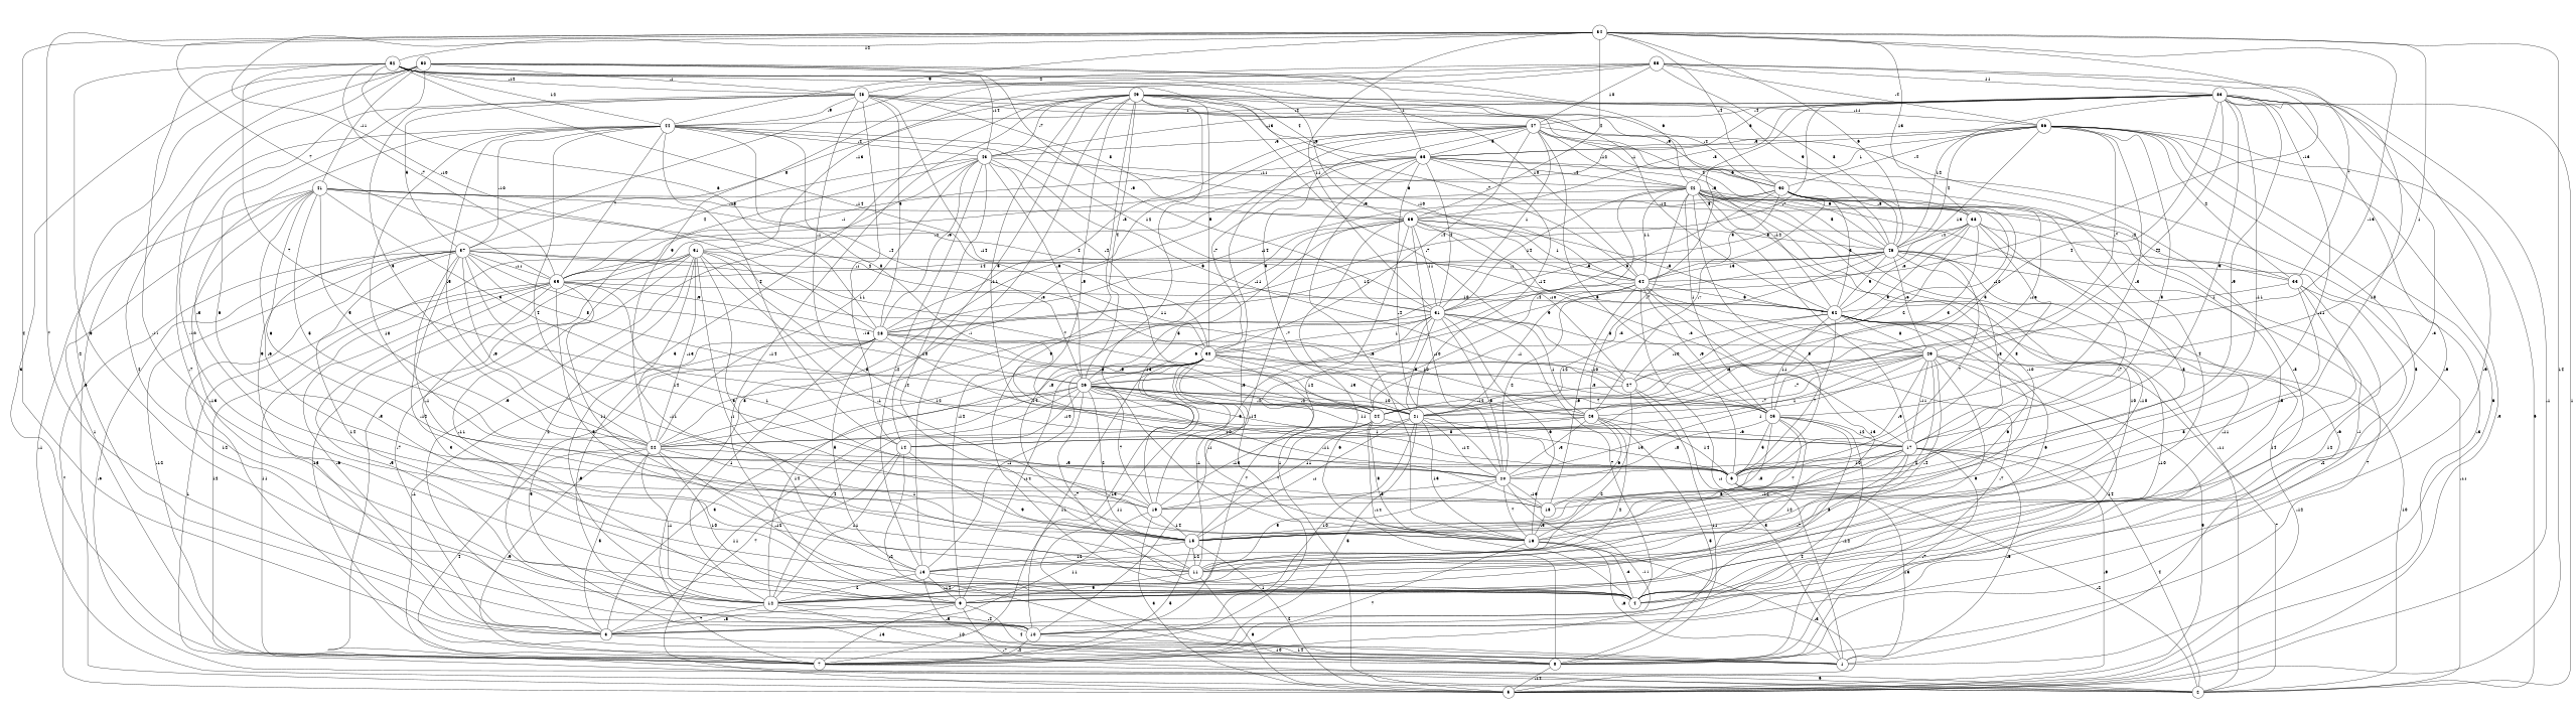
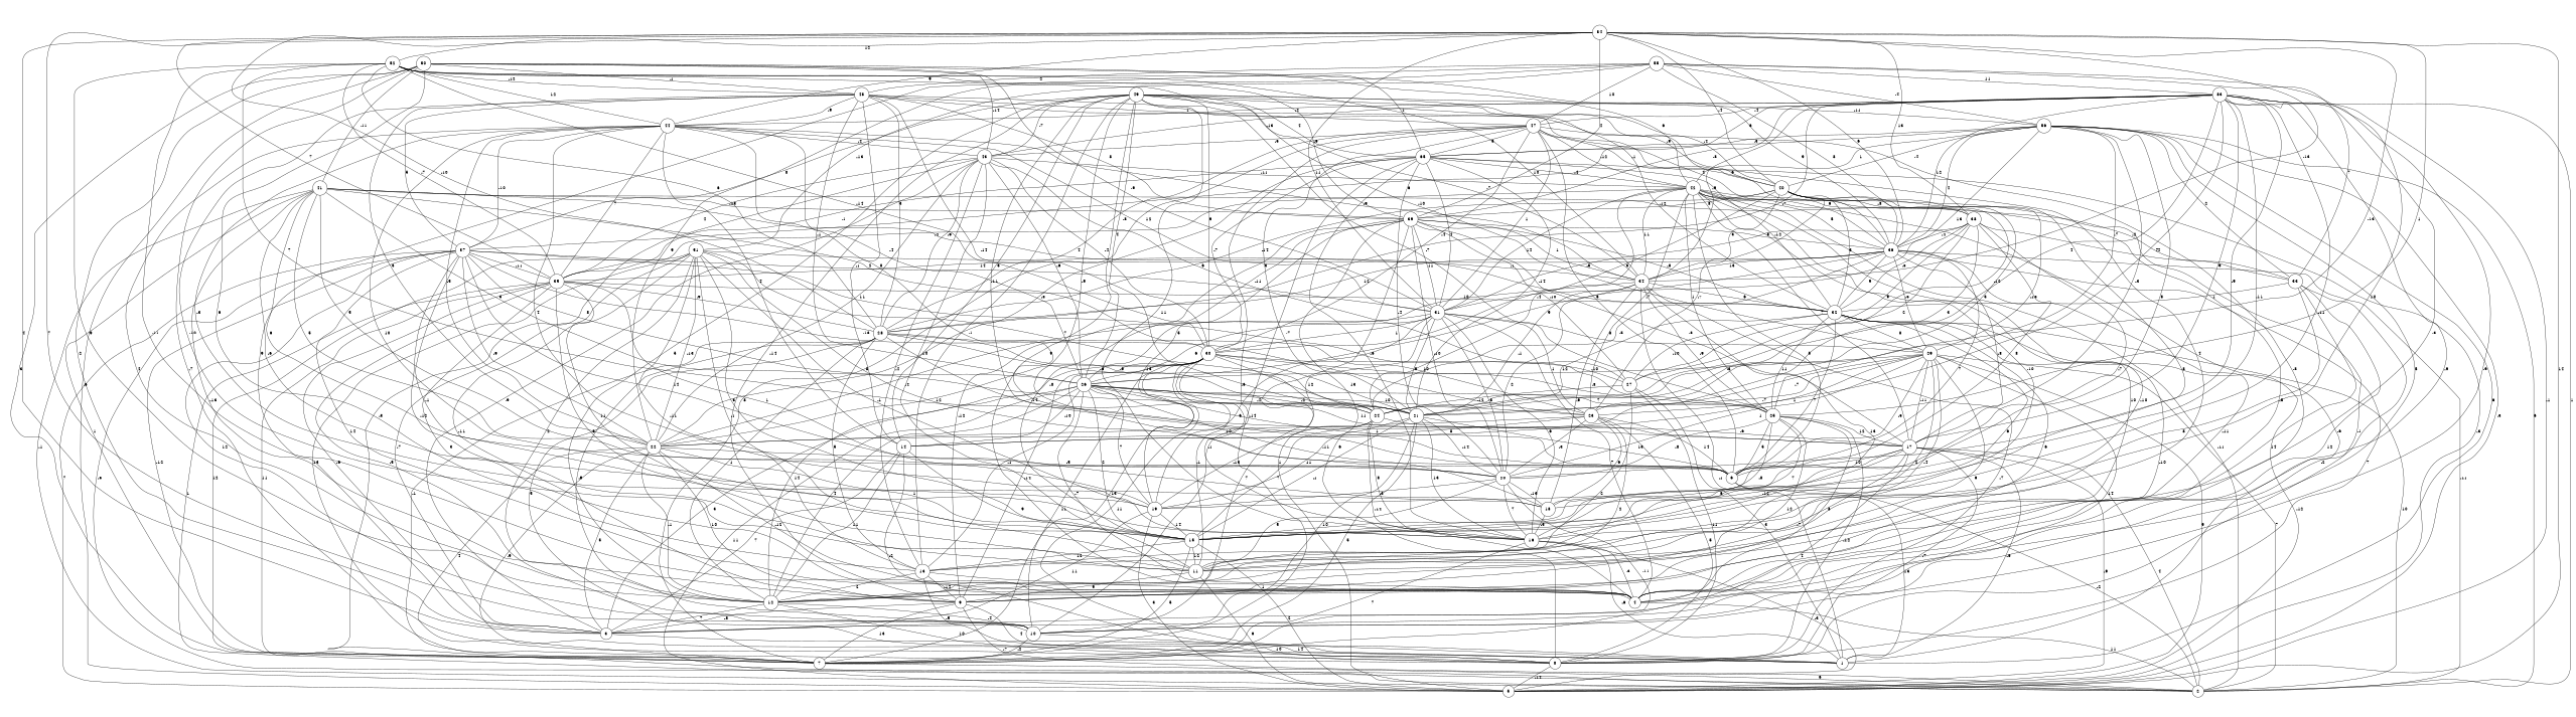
  graph {
    fontname="Helvetica,Arial,sans-serif"
    node [shape=circle]
    55
    3
    15
    22
    33
-   36 [label=46]
+   36
    n7 [label=56]
    47
    48
    51
    n11 [label=83]
    1
    5
    11
    13
    7
    20
    4
    9
    12
    10
    32
    28
    34
    35
    2
    17
    24
    29
    6
    8
    26
    31
-   40 [label=90]
+   40
    n35 [label=65]
    42
    37
    21
    43
    30
    39
    44
    14
    16
    18
    23
    19
    25
    27
    38
    54
    52
    50
    41
    49
    55 -- 3 [label=9]
    55 -- 15 [label=10]
    55 -- 22 [label=9]
    55 -- 33 [label=7]
    55 -- 36 [label=8]
    55 -- n7 [label=-4]
    55 -- 47 [label=10]
    55 -- 48 [label=2]
    55 -- 51 [label=-13]
    55 -- n11 [label=11]
    3 -- 1 [label=14]
    15 -- 5 [label=2]
    15 -- 11 [label=12]
    15 -- 13 [label=12]
    15 -- 7 [label=5]
    22 -- 3 [label=5]
    22 -- 15 [label=1]
    22 -- 1 [label=-9]
    22 -- 7 [label=4]
    22 -- 20 [label=-5]
    22 -- 4 [label=-12]
    22 -- 9 [label=10]
    22 -- 12 [label=-1]
    33 -- 13 [label=8]
    33 -- 4 [label=12]
    33 -- 12 [label=14]
    33 -- 10 [label=-2]
    33 -- 32 [label=1]
    36 -- 4 [label=-11]
    36 -- 32 [label=9]
    36 -- 28 [label=12]
    36 -- 34 [label=13]
    36 -- 35 [label=14]
    36 -- 2 [label=-11]
    36 -- 17 [label=-8]
    36 -- 24 [label=-5]
    36 -- 29 [label=-5]
    36 -- 6 [label=7]
    36 -- 8 [label=7]
    36 -- 26 [label=9]
    n7 -- 33 [label=2]
    n7 -- 36 [label=4]
    n7 -- 1 [label=6]
    n7 -- 5 [label=-3]
    n7 -- 4 [label=5]
    n7 -- 2 [label=6]
    n7 -- 17 [label=-3]
    n7 -- 29 [label=-7]
    n7 -- 6 [label=8]
    n7 -- 31 [label=13]
    n7 -- 40 [label=-4]
    n7 -- n35 [label=-3]
    n7 -- 42 [label=1]
    n7 -- 37 [label=6]
    47 -- 11 [label=4]
    47 -- 7 [label=8]
    47 -- 4 [label=-8]
    47 -- 10 [label=-6]
    47 -- 28 [label=-8]
    47 -- 6 [label=6]
    47 -- 31 [label=1]
    47 -- 40 [label=-1]
    47 -- n35 [label=6]
    47 -- 42 [label=-12]
    47 -- 21 [label=3]
    47 -- 43 [label=-5]
    47 -- 30 [label=-4]
    48 -- 22 [label=3]
    48 -- 36 [label=4]
    48 -- 47 [label=1]
    48 -- 11 [label=-10]
    48 -- 28 [label=3]
    48 -- 24 [label=-14]
    48 -- 26 [label=-1]
    48 -- 40 [label=-9]
    48 -- 37 [label=5]
    48 -- 39 [label=8]
    48 -- 44 [label=-9]
    48 -- 14 [label=-1]
    51 -- 3 [label=-7]
    51 -- 15 [label=3]
    51 -- 22 [label=-13]
    51 -- 11 [label=-11]
    51 -- 13 [label=-1]
    51 -- 9 [label=-11]
    51 -- 12 [label=2]
    51 -- 34 [label=-1]
    51 -- 2 [label=12]
    51 -- 6 [label=8]
    51 -- 8 [label=13]
    51 -- 21 [label=7]
    51 -- 16 [label=-1]
    n11 -- 3 [label=-9]
    n11 -- 15 [label=-11]
    n11 -- 36 [label=12]
    n11 -- 47 [label=-4]
    n11 -- 5 [label=-1]
    n11 -- 11 [label=-3]
    n11 -- 20 [label=-9]
    n11 -- 10 [label=-9]
    n11 -- 28 [label=-7]
    n11 -- 34 [label=-9]
    n11 -- 2 [label=1]
    n11 -- 17 [label=9]
    n11 -- 24 [label=4]
    n11 -- n35 [label=6]
    n11 -- 43 [label=-13]
    n11 -- 39 [label=-8]
    n11 -- 44 [label=-4]
    n11 -- 18 [label=-11]
    n11 -- 23 [label=7]
    11 -- 5 [label=6]
    11 -- 9 [label=9]
    13 -- 4 [label=1]
    13 -- 9 [label=-14]
    13 -- 12 [label=2]
    13 -- 8 [label=-5]
    7 -- 2 [label=6]
    20 -- 11 [label=5]
    20 -- 7 [label=-11]
    20 -- 16 [label=7]
    20 -- 18 [label=-13]
    20 -- 19 [label=-3]
+   4 -- 2 [label=11]
    9 -- 3 [label=-8]
    9 -- 7 [label=13]
    9 -- 2 [label=-7]
    9 -- 8 [label=4]
    12 -- 3 [label=7]
    12 -- 10 [label=-4]
    12 -- 8 [label=10]
    10 -- 7 [label=-2]
    10 -- 8 [label=10]
    32 -- 15 [label=6]
    32 -- 5 [label=-12]
    32 -- 11 [label=6]
    32 -- 4 [label=-10]
    32 -- 2 [label=10]
    32 -- 29 [label=8]
    32 -- 6 [label=7]
    32 -- 21 [label=12]
    32 -- 25 [label=11]
    32 -- 27 [label=-10]
    28 -- 1 [label=5]
    28 -- 13 [label=5]
    28 -- 7 [label=-1]
    28 -- 12 [label=1]
    28 -- 10 [label=-9]
    28 -- 24 [label=-6]
    28 -- 6 [label=-14]
    28 -- 21 [label=-9]
    28 -- 23 [label=10]
    34 -- 1 [label=-1]
    34 -- 11 [label=13]
    34 -- 20 [label=2]
    34 -- 32 [label=6]
    34 -- 8 [label=-7]
    34 -- 26 [label=5]
    34 -- 21 [label=-1]
    34 -- 18 [label=-9]
    34 -- 25 [label=-9]
    35 -- 3 [label=-6]
    35 -- 15 [label=11]
    35 -- 11 [label=8]
    35 -- 7 [label=11]
    35 -- 4 [label=3]
    35 -- 10 [label=-5]
    35 -- 32 [label=10]
    35 -- 28 [label=-9]
    35 -- 2 [label=1]
    35 -- 19 [label=1]
    17 -- 15 [label=6]
    17 -- 1 [label=-6]
    17 -- 5 [label=-9]
    17 -- 7 [label=4]
    17 -- 9 [label=-7]
    17 -- 2 [label=4]
    17 -- 6 [label=10]
    17 -- 8 [label=-7]
    17 -- 16 [label=-12]
    24 -- 15 [label=7]
    24 -- 4 [label=-14]
    24 -- 17 [label=-6]
    24 -- 16 [label=8]
    24 -- 19 [label=-13]
    29 -- 3 [label=14]
    29 -- 22 [label=-7]
    29 -- 5 [label=9]
    29 -- 11 [label=2]
    29 -- 13 [label=-4]
    29 -- 20 [label=1]
    29 -- 9 [label=6]
    29 -- 2 [label=7]
    29 -- 17 [label=-11]
    29 -- 6 [label=-5]
    29 -- 26 [label=-3]
    29 -- 21 [label=-7]
    29 -- 14 [label=1]
    6 -- 1 [label=13]
    6 -- 2 [label=-2]
    8 -- 5 [label=-14]
    26 -- 3 [label=3]
    26 -- 15 [label=2]
    26 -- 5 [label=11]
    26 -- 4 [label=-7]
    26 -- 12 [label=4]
    26 -- 17 [label=11]
    26 -- 24 [label=-4]
    26 -- 6 [label=1]
    26 -- 21 [label=-2]
    26 -- 14 [label=-10]
    26 -- 18 [label=-11]
    26 -- 23 [label=10]
    26 -- 19 [label=7]
    26 -- 25 [label=7]
    31 -- 22 [label=-4]
    31 -- 20 [label=8]
    31 -- 4 [label=7]
    31 -- 10 [label=7]
    31 -- 29 [label=8]
    31 -- 26 [label=6]
    31 -- 21 [label=5]
    31 -- 30 [label=1]
    31 -- 16 [label=6]
    31 -- 23 [label=1]
    31 -- 19 [label=6]
    40 -- 15 [label=8]
    40 -- 32 [label=3]
    40 -- 28 [label=-14]
    40 -- 34 [label=3]
    40 -- 21 [label=3]
    40 -- 30 [label=3]
    40 -- 39 [label=8]
    40 -- 23 [label=-7]
    40 -- 25 [label=-13]
    40 -- 27 [label=-12]
    40 -- 38 [label=-8]
    n35 -- 22 [label=-8]
    n35 -- 5 [label=-3]
    n35 -- 7 [label=-14]
    n35 -- 20 [label=-4]
    n35 -- 32 [label=-12]
    n35 -- 35 [label=-1]
    n35 -- 31 [label=4]
    n35 -- 42 [label=-4]
    n35 -- 21 [label=-14]
    n35 -- 30 [label=-7]
    n35 -- 16 [label=-6]
    42 -- 36 [label=5]
    42 -- 1 [label=-6]
    42 -- 4 [label=-5]
    42 -- 9 [label=10]
    42 -- 12 [label=-10]
    42 -- 34 [label=11]
    42 -- 35 [label=-4]
    42 -- 2 [label=-11]
    42 -- 17 [label=7]
    42 -- 24 [label=-4]
    42 -- 8 [label=-1]
    42 -- 31 [label=14]
    42 -- 16 [label=-10]
    42 -- 18 [label=5]
    42 -- 23 [label=-7]
    42 -- 25 [label=1]
    42 -- 38 [label=6]
    37 -- 15 [label=-1]
    37 -- 22 [label=-9]
    37 -- 5 [label=7]
    37 -- 11 [label=-12]
    37 -- 7 [label=-12]
    37 -- 4 [label=14]
    37 -- 10 [label=12]
    37 -- 35 [label=-11]
    37 -- 2 [label=-5]
    37 -- 26 [label=8]
    37 -- 31 [label=-11]
    37 -- 18 [label=14]
    37 -- 23 [label=-13]
    37 -- 25 [label=-7]
    21 -- 15 [label=-1]
    21 -- 7 [label=5]
    21 -- 20 [label=-14]
    21 -- 10 [label=10]
    21 -- 6 [label=13]
    21 -- 16 [label=13]
    21 -- 19 [label=11]
    43 -- 3 [label=-9]
    43 -- 15 [label=10]
    43 -- 22 [label=11]
    43 -- 13 [label=-4]
    43 -- 7 [label=-3]
    43 -- 28 [label=-6]
    43 -- 35 [label=4]
    43 -- 26 [label=-6]
    43 -- 42 [label=-11]
    43 -- 30 [label=-4]
    43 -- 27 [label=6]
    30 -- 22 [label=12]
    30 -- 1 [label=11]
    30 -- 11 [label=-1]
    30 -- 13 [label=-1]
    30 -- 7 [label=11]
    30 -- 9 [label=-14]
    30 -- 12 [label=14]
    30 -- 10 [label=13]
    30 -- 24 [label=12]
    30 -- 21 [label=13]
    30 -- 16 [label=-1]
    30 -- 25 [label=-8]
    30 -- 27 [label=-10]
    39 -- 15 [label=-8]
    39 -- 36 [label=8]
    39 -- 5 [label=1]
    39 -- 20 [label=-10]
    39 -- 9 [label=-12]
    39 -- 32 [label=-8]
    39 -- 34 [label=1]
    39 -- 17 [label=-8]
    39 -- 8 [label=6]
    39 -- 31 [label=11]
    39 -- 19 [label=13]
    39 -- 27 [label=-10]
    44 -- 22 [label=-5]
    44 -- 12 [label=4]
    44 -- 34 [label=-9]
    44 -- 35 [label=7]
    44 -- 24 [label=8]
    44 -- 26 [label=-4]
    44 -- 31 [label=12]
    44 -- 37 [label=-10]
    44 -- 43 [label=-4]
    44 -- 14 [label=4]
    44 -- 16 [label=10]
    44 -- 18 [label=-3]
    44 -- 19 [label=4]
    14 -- 3 [label=7]
    14 -- 1 [label=-2]
    14 -- 11 [label=9]
    14 -- 12 [label=11]
    16 -- 1 [label=-6]
    16 -- 5 [label=-3]
    16 -- 7 [label=7]
    16 -- 4 [label=-3]
    18 -- 16 [label=-5]
    23 -- 22 [label=10]
    23 -- 20 [label=-3]
    23 -- 12 [label=2]
    23 -- 6 [label=14]
    23 -- 8 [label=5]
    23 -- 14 [label=8]
    23 -- 18 [label=6]
    19 -- 3 [label=11]
    19 -- 15 [label=14]
    19 -- 5 [label=3]
    25 -- 15 [label=-8]
    25 -- 20 [label=-8]
    25 -- 4 [label=8]
    25 -- 12 [label=12]
    25 -- 17 [label=12]
    25 -- 6 [label=5]
    25 -- 8 [label=-12]
    25 -- 16 [label=7]
    27 -- 1 [label=3]
    27 -- 12 [label=2]
    27 -- 24 [label=-12]
    27 -- 8 [label=11]
    38 -- 33 [label=-4]
    38 -- 36 [label=-4]
    38 -- 32 [label=-8]
    38 -- 24 [label=2]
    38 -- 6 [label=8]
    38 -- 31 [label=-5]
    38 -- 23 [label=3]
    38 -- 19 [label=-7]
    38 -- 27 [label=9]
    54 -- 3 [label=4]
    54 -- 36 [label=6]
    54 -- 5 [label=14]
    54 -- 10 [label=7]
    54 -- 28 [label=-10]
    54 -- 34 [label=-13]
    54 -- 35 [label=7]
    54 -- 31 [label=11]
    54 -- 40 [label=-4]
    54 -- 21 [label=-13]
    54 -- 39 [label=4]
    54 -- 44 [label=9]
    54 -- 25 [label=1]
    54 -- 38 [label=13]
    54 -- 52 [label=12]
    52 -- 48 [label=-12]
    52 -- 4 [label=-11]
    52 -- 12 [label=9]
    52 -- 28 [label=6]
    52 -- 34 [label=10]
    52 -- 35 [label=-7]
    52 -- 17 [label=7]
    52 -- 29 [label=-10]
    52 -- 42 [label=6]
    52 -- 30 [label=-14]
    52 -- 39 [label=-6]
    52 -- 44 [label=12]
    50 -- 3 [label=2]
    50 -- 36 [label=9]
    50 -- 48 [label=-1]
    50 -- 5 [label=-6]
    50 -- 13 [label=6]
    50 -- 7 [label=3]
    50 -- 8 [label=-7]
    50 -- 31 [label=-9]
    50 -- n35 [label=1]
    50 -- 43 [label=-14]
    50 -- 41 [label=-11]
    41 -- 22 [label=5]
    41 -- 33 [label=-2]
    41 -- 7 [label=1]
    41 -- 20 [label=6]
    41 -- 9 [label=-13]
    41 -- 32 [label=4]
    41 -- 2 [label=-1]
    41 -- 6 [label=5]
    41 -- 21 [label=3]
    41 -- 30 [label=2]
    41 -- 39 [label=-13]
    41 -- 19 [label=-6]
    49 -- 36 [label=6]
    49 -- n7 [label=-11]
    49 -- 13 [label=-1]
    49 -- 20 [label=-9]
    49 -- 4 [label=9]
    49 -- 9 [label=-14]
    49 -- 12 [label=5]
    49 -- 32 [label=-12]
    49 -- 34 [label=-7]
    49 -- 6 [label=-11]
    49 -- 26 [label=4]
    49 -- 40 [label=-4]
    49 -- n35 [label=4]
    49 -- 37 [label=8]
    49 -- 43 [label=-7]
    49 -- 30 [label=9]
    49 -- 14 [label=5]
    49 -- 16 [label=11]
    49 -- 25 [label=-7]
  }
